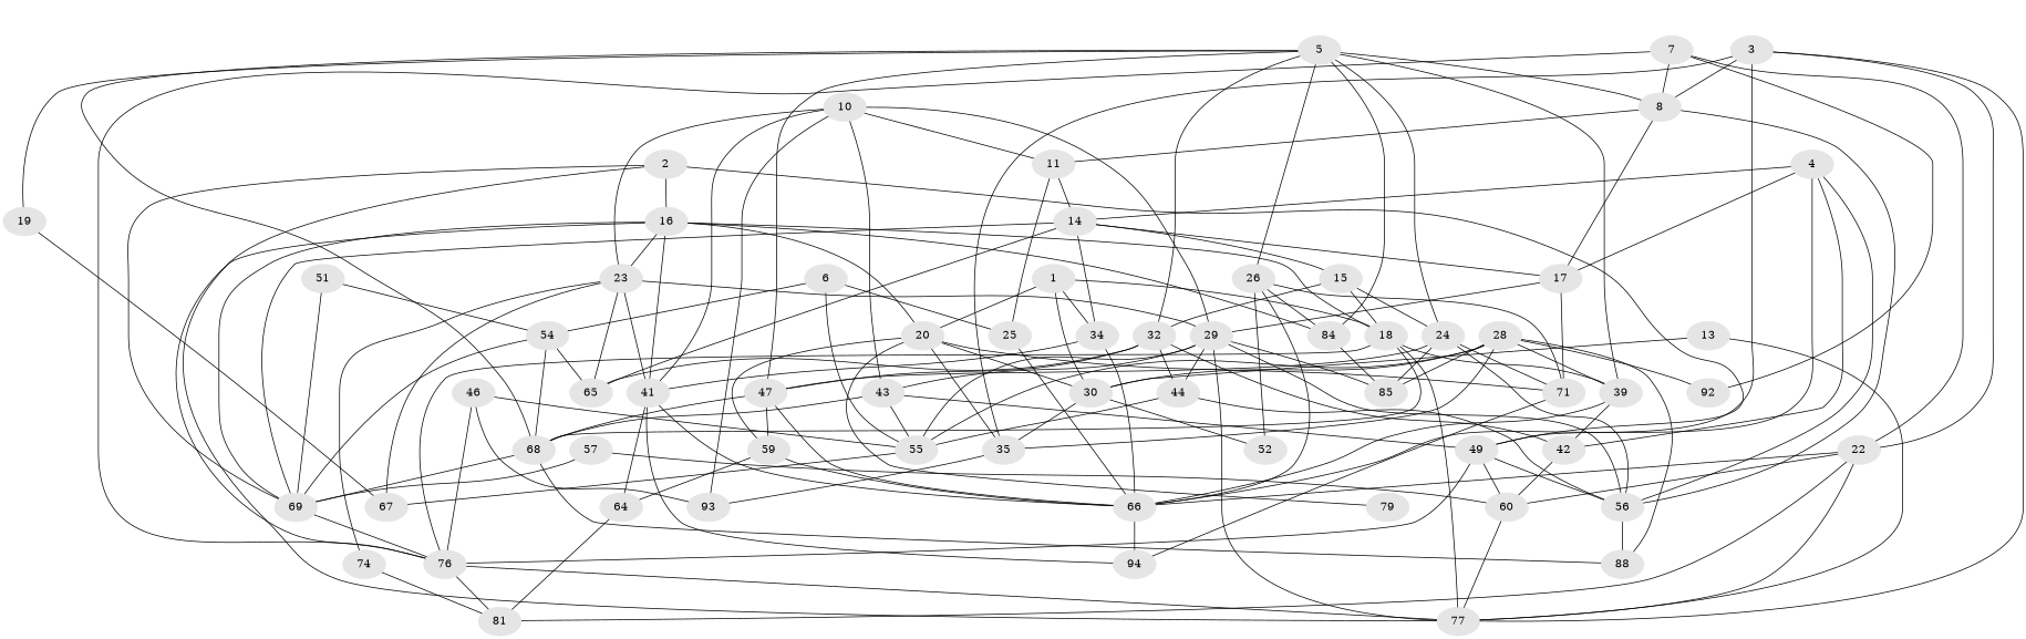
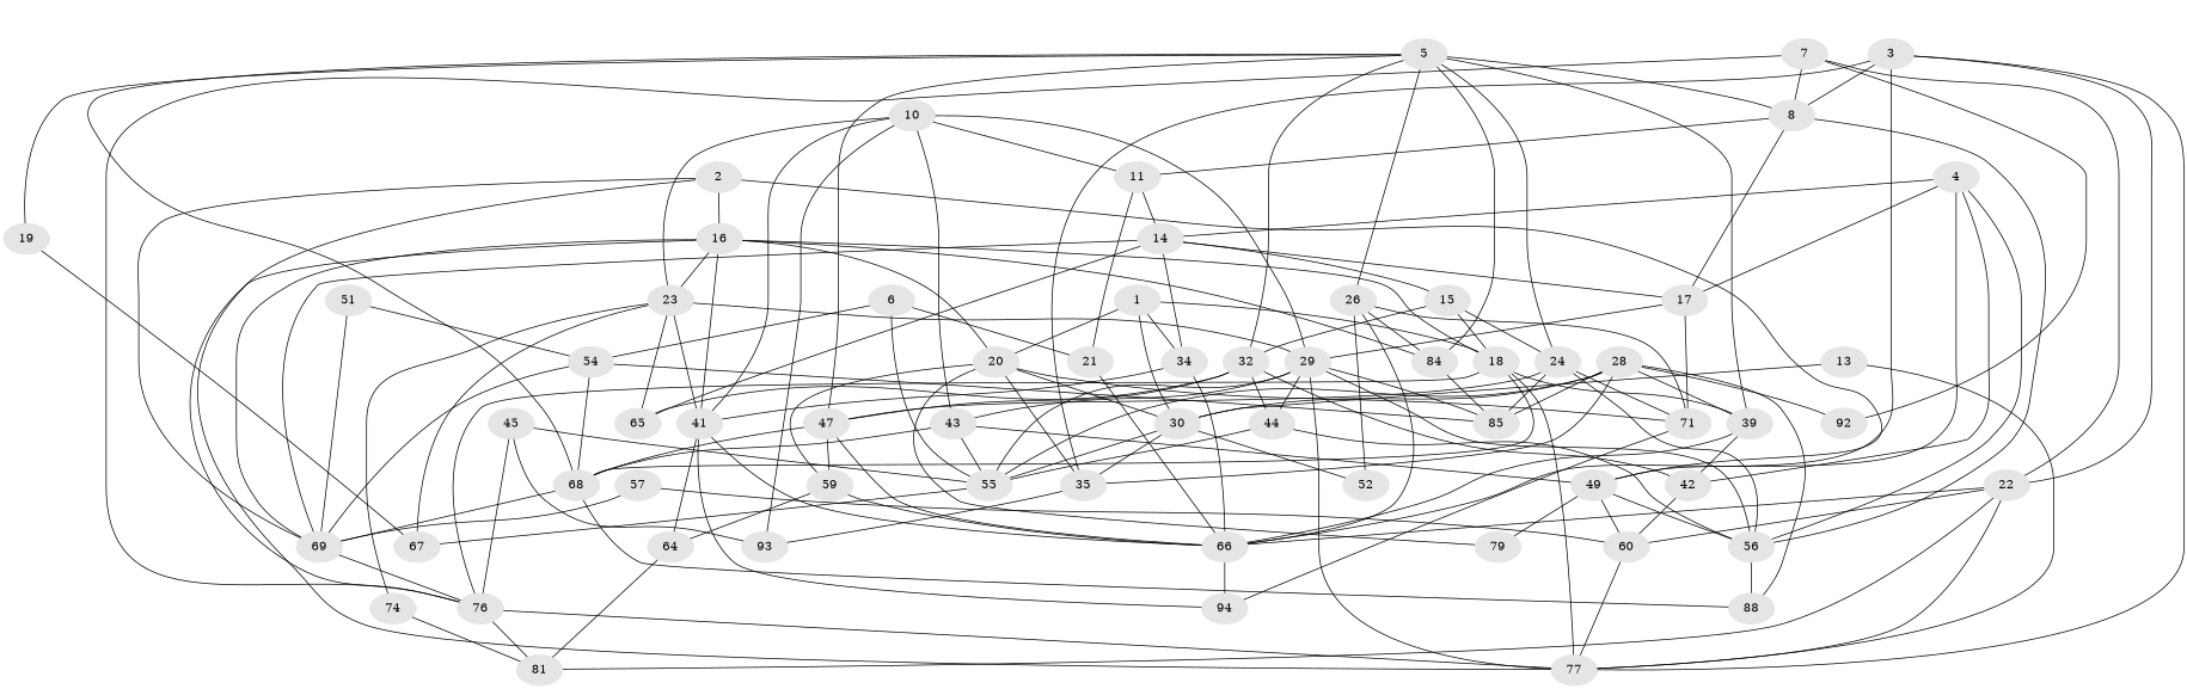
  graph {
    node [color=gray90 style=filled]
    18 [super="+100"]
    77 [super="+96"]
    39 [super="+40"]
    68 [super="+87"]
    76 [super="+95"]
    1
    20 [super="+38"]
    30 [super="+37"]
    34 [super="+61"]
    35 [super="+89"]
    71 [super="+73"]
    59 [super="+98"]
    79
    n14 [label=55 super="+99"]
    52
    66 [super="+82"]
    41 [super="+91"]
    2 [super="+12"]
    16 [super="+36"]
    49 [super="+86"]
    69 [super="+97"]
    84
    23 [super="+27"]
    56 [super="+83"]
    60 [super="+72"]
    3 [super="+31"]
    8 [super="+55"]
    22 [super="+78"]
    17
    11
    81
    93
    94
    4 [super="+9"]
    14 [super="+33"]
    42
    15
    65
    29 [super="+48"]
    88
    5 [super="+70"]
    19
    24 [super="+75"]
    26 [super="+50"]
    32 [super="+90"]
    47 [super="+62"]
    67
    85
    44
    6 [super="+46"]
-   21 [label=25]
+   21
    54 [super="+58"]
    7
    92
    10 [super="+25"]
    43 [super="+63"]
    74
    64
    13
    28 [super="+80"]
-   45 [label=46]
+   45
    51
    57
    18 -- 77
    18 -- 39
    18 -- 68
    18 -- 76
    39 -- 66
    39 -- 42
    68 -- 69
    68 -- 88
    76 -- 77
    76 -- 81
    1 -- 18
    1 -- 20
    1 -- 30
    1 -- 34
    20 -- 30
    20 -- 35
    20 -- 71
    20 -- 59
    20 -- 79
    30 -- 35
+   30 -- n14
    30 -- 52
    34 -- 66
    34 -- 41
    35 -- 93
    71 -- 94
    59 -- 66
    59 -- 64
    n14 -- 67
    66 -- 94
    41 -- 66
    41 -- 94
    41 -- 64
    2 -- 77
    2 -- 16
    2 -- 49
    2 -- 69
    16 -- 18
    16 -- 76
    16 -- 20
    16 -- 41
    16 -- 69
    16 -- 84
    16 -- 23
-   49 -- 76
+   49 -- 79
    49 -- 56
    49 -- 60 [weight=2]
    69 -- 76
    84 -- 85
    23 -- 41
    23 -- 65
    23 -- 29
    23 -- 67
    23 -- 74
    56 -- 88
    60 -- 77
    3 -- 77
    3 -- 35
    3 -- 66
    3 -- 8
    3 -- 22
    8 -- 56
    8 -- 17
    8 -- 11
    22 -- 77
    22 -- 66
    22 -- 60
    22 -- 81
    17 -- 71
    17 -- 29
    11 -- 14
    11 -- 21
    4 -- 49
    4 -- 56
    4 -- 17
    4 -- 14
    4 -- 42
    14 -- 34
    14 -- 69 [weight=2]
    14 -- 17
    14 -- 15
    14 -- 65
    42 -- 60
    15 -- 18
    15 -- 24
    15 -- 32
    29 -- 77
    29 -- n14
    29 -- 56
    29 -- 85
    29 -- 44
    29 -- 43
    5 -- 39
    5 -- 68
    5 -- 84
    5 -- 8
    5 -- 19
    5 -- 24 [weight=2]
    5 -- 26
    5 -- 32
    5 -- 47
    19 -- 67
    24 -- 71
    24 -- 56
    24 -- 47
    24 -- 85
    26 -- 71
    26 -- 52
    26 -- 66
    26 -- 84
    32 -- 42
    32 -- 65
    32 -- 47
    32 -- 44
    47 -- 68
    47 -- 59
    47 -- 66
    44 -- n14
    44 -- 56
    6 -- n14
    6 -- 21
    6 -- 54
    21 -- 66
    54 -- 68
    54 -- 69
-   54 -- 65
+   54 -- 85
    7 -- 76
    7 -- 8
    7 -- 22
    7 -- 92
    10 -- 41
    10 -- 23
    10 -- 11
    10 -- 93
    10 -- 29
    10 -- 43
    43 -- 68
    43 -- n14
    43 -- 49
    74 -- 81
    64 -- 81
    13 -- 77
    13 -- 30
    28 -- 39
    28 -- 30 [weight=2]
    28 -- 35
    28 -- n14
    28 -- 88
    28 -- 85
    28 -- 92
    45 -- 76
    45 -- n14
    45 -- 93
    51 -- 69 [weight=2]
    51 -- 54
    57 -- 69
    57 -- 60
  }
